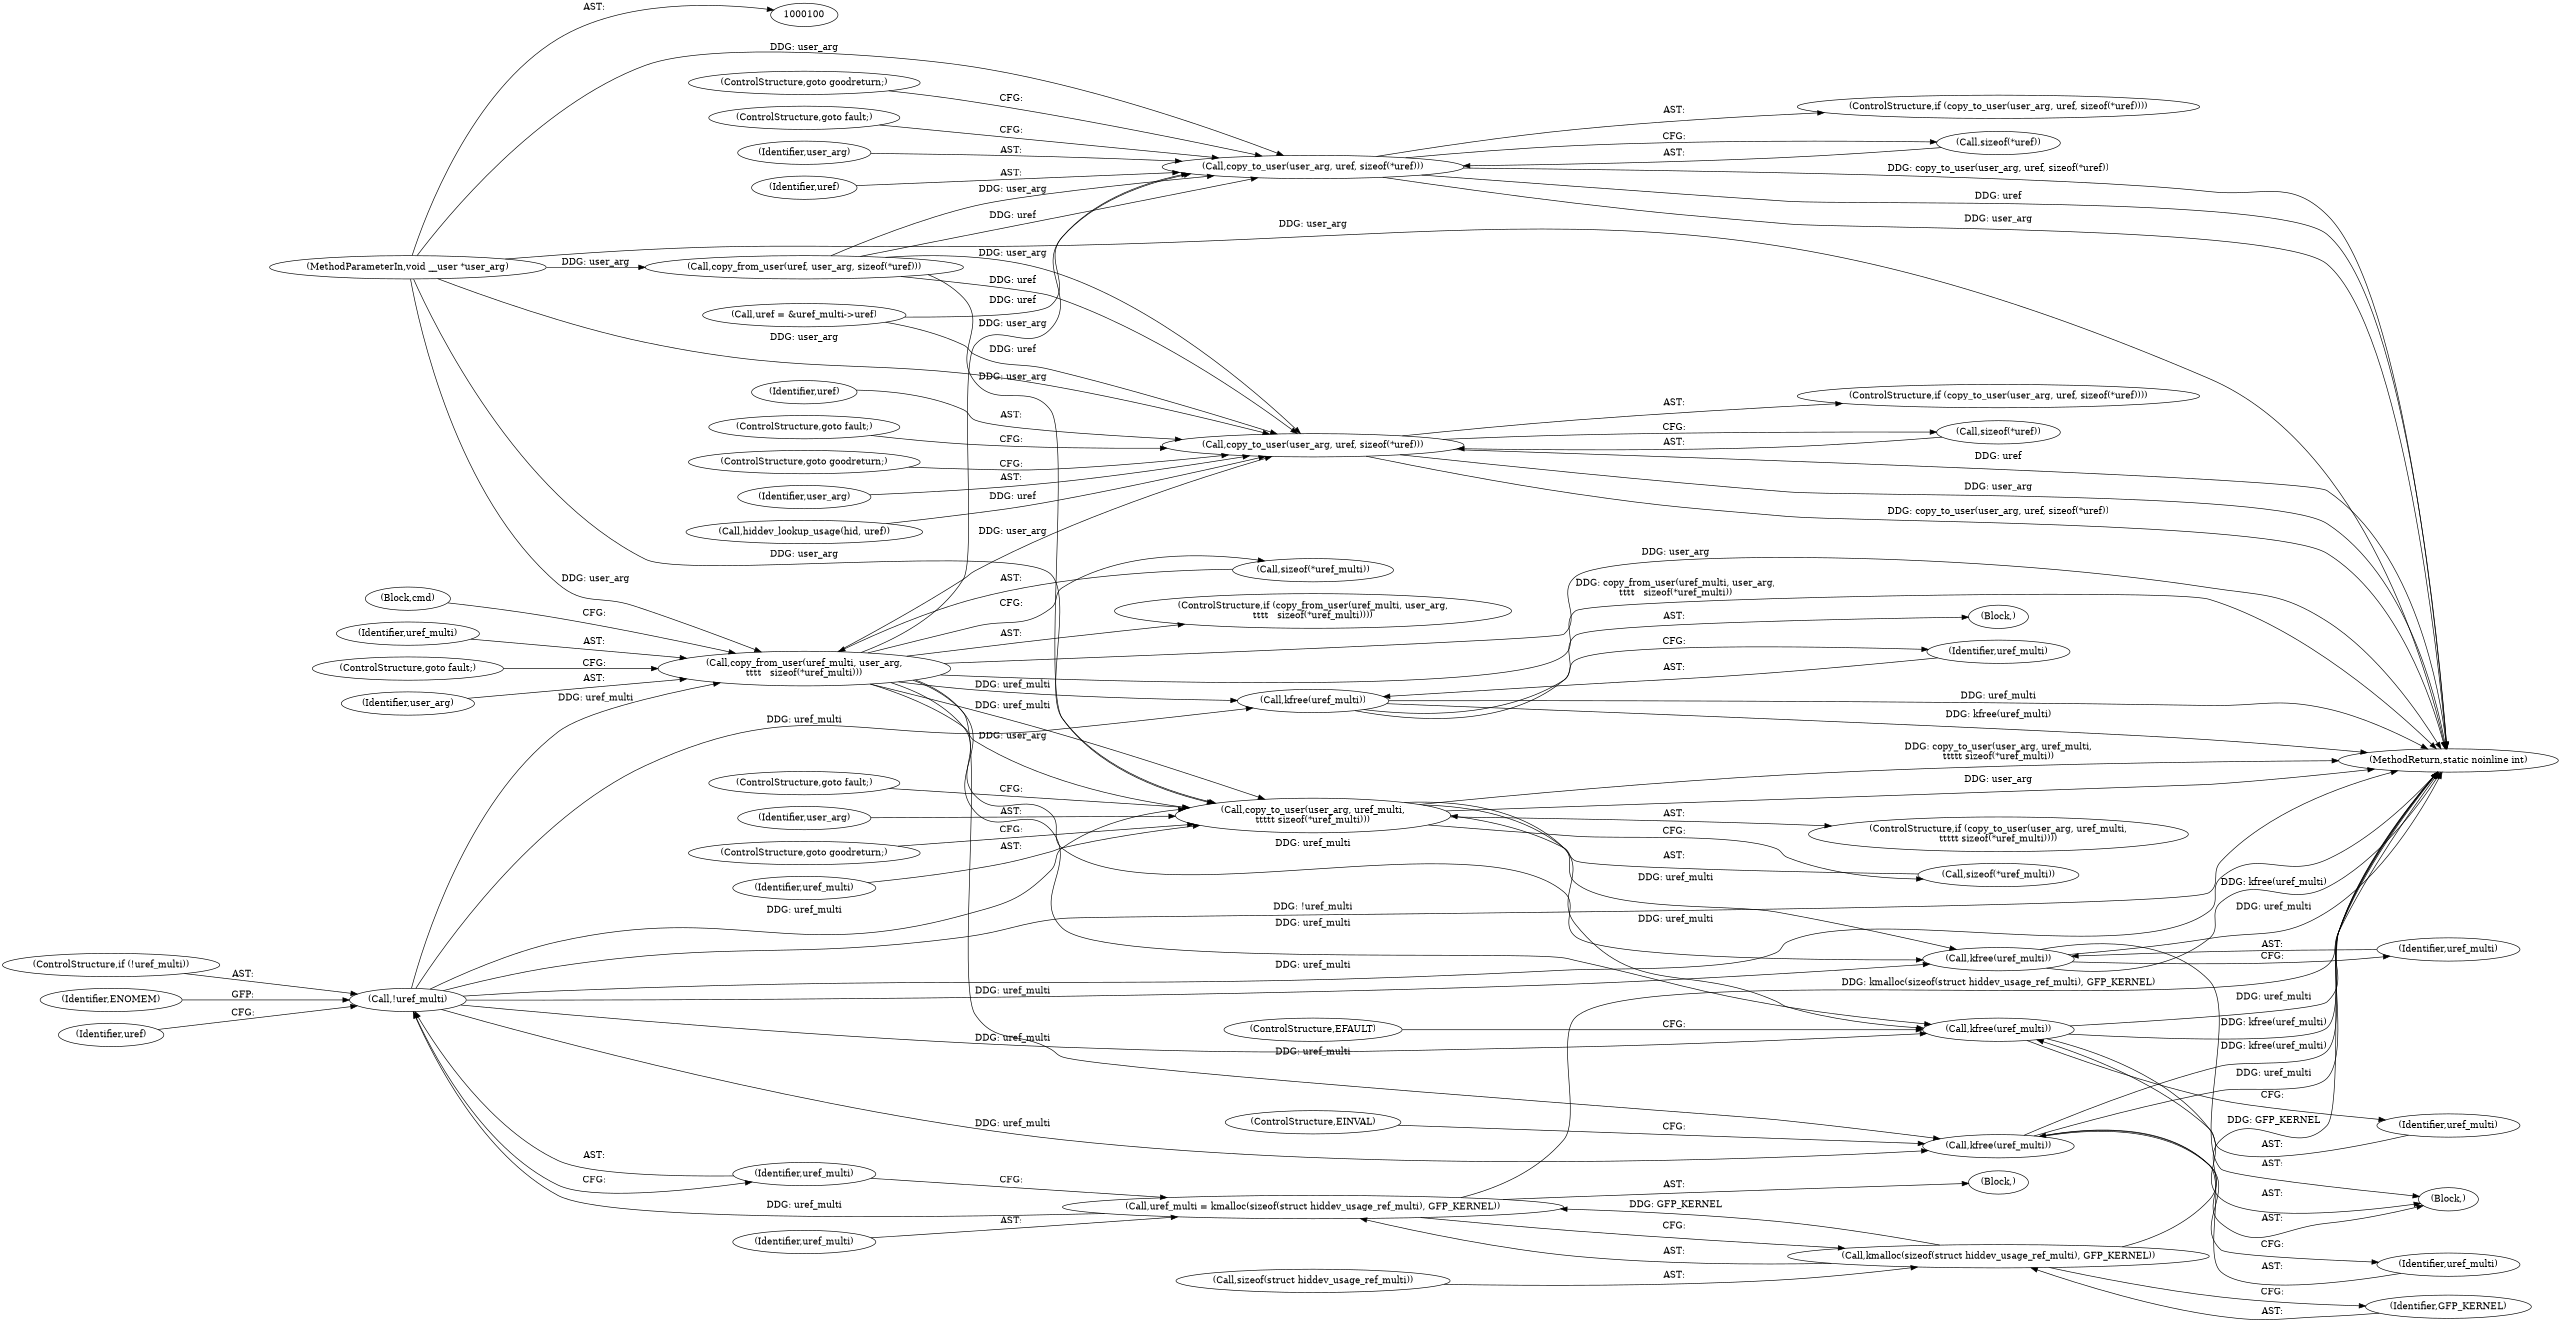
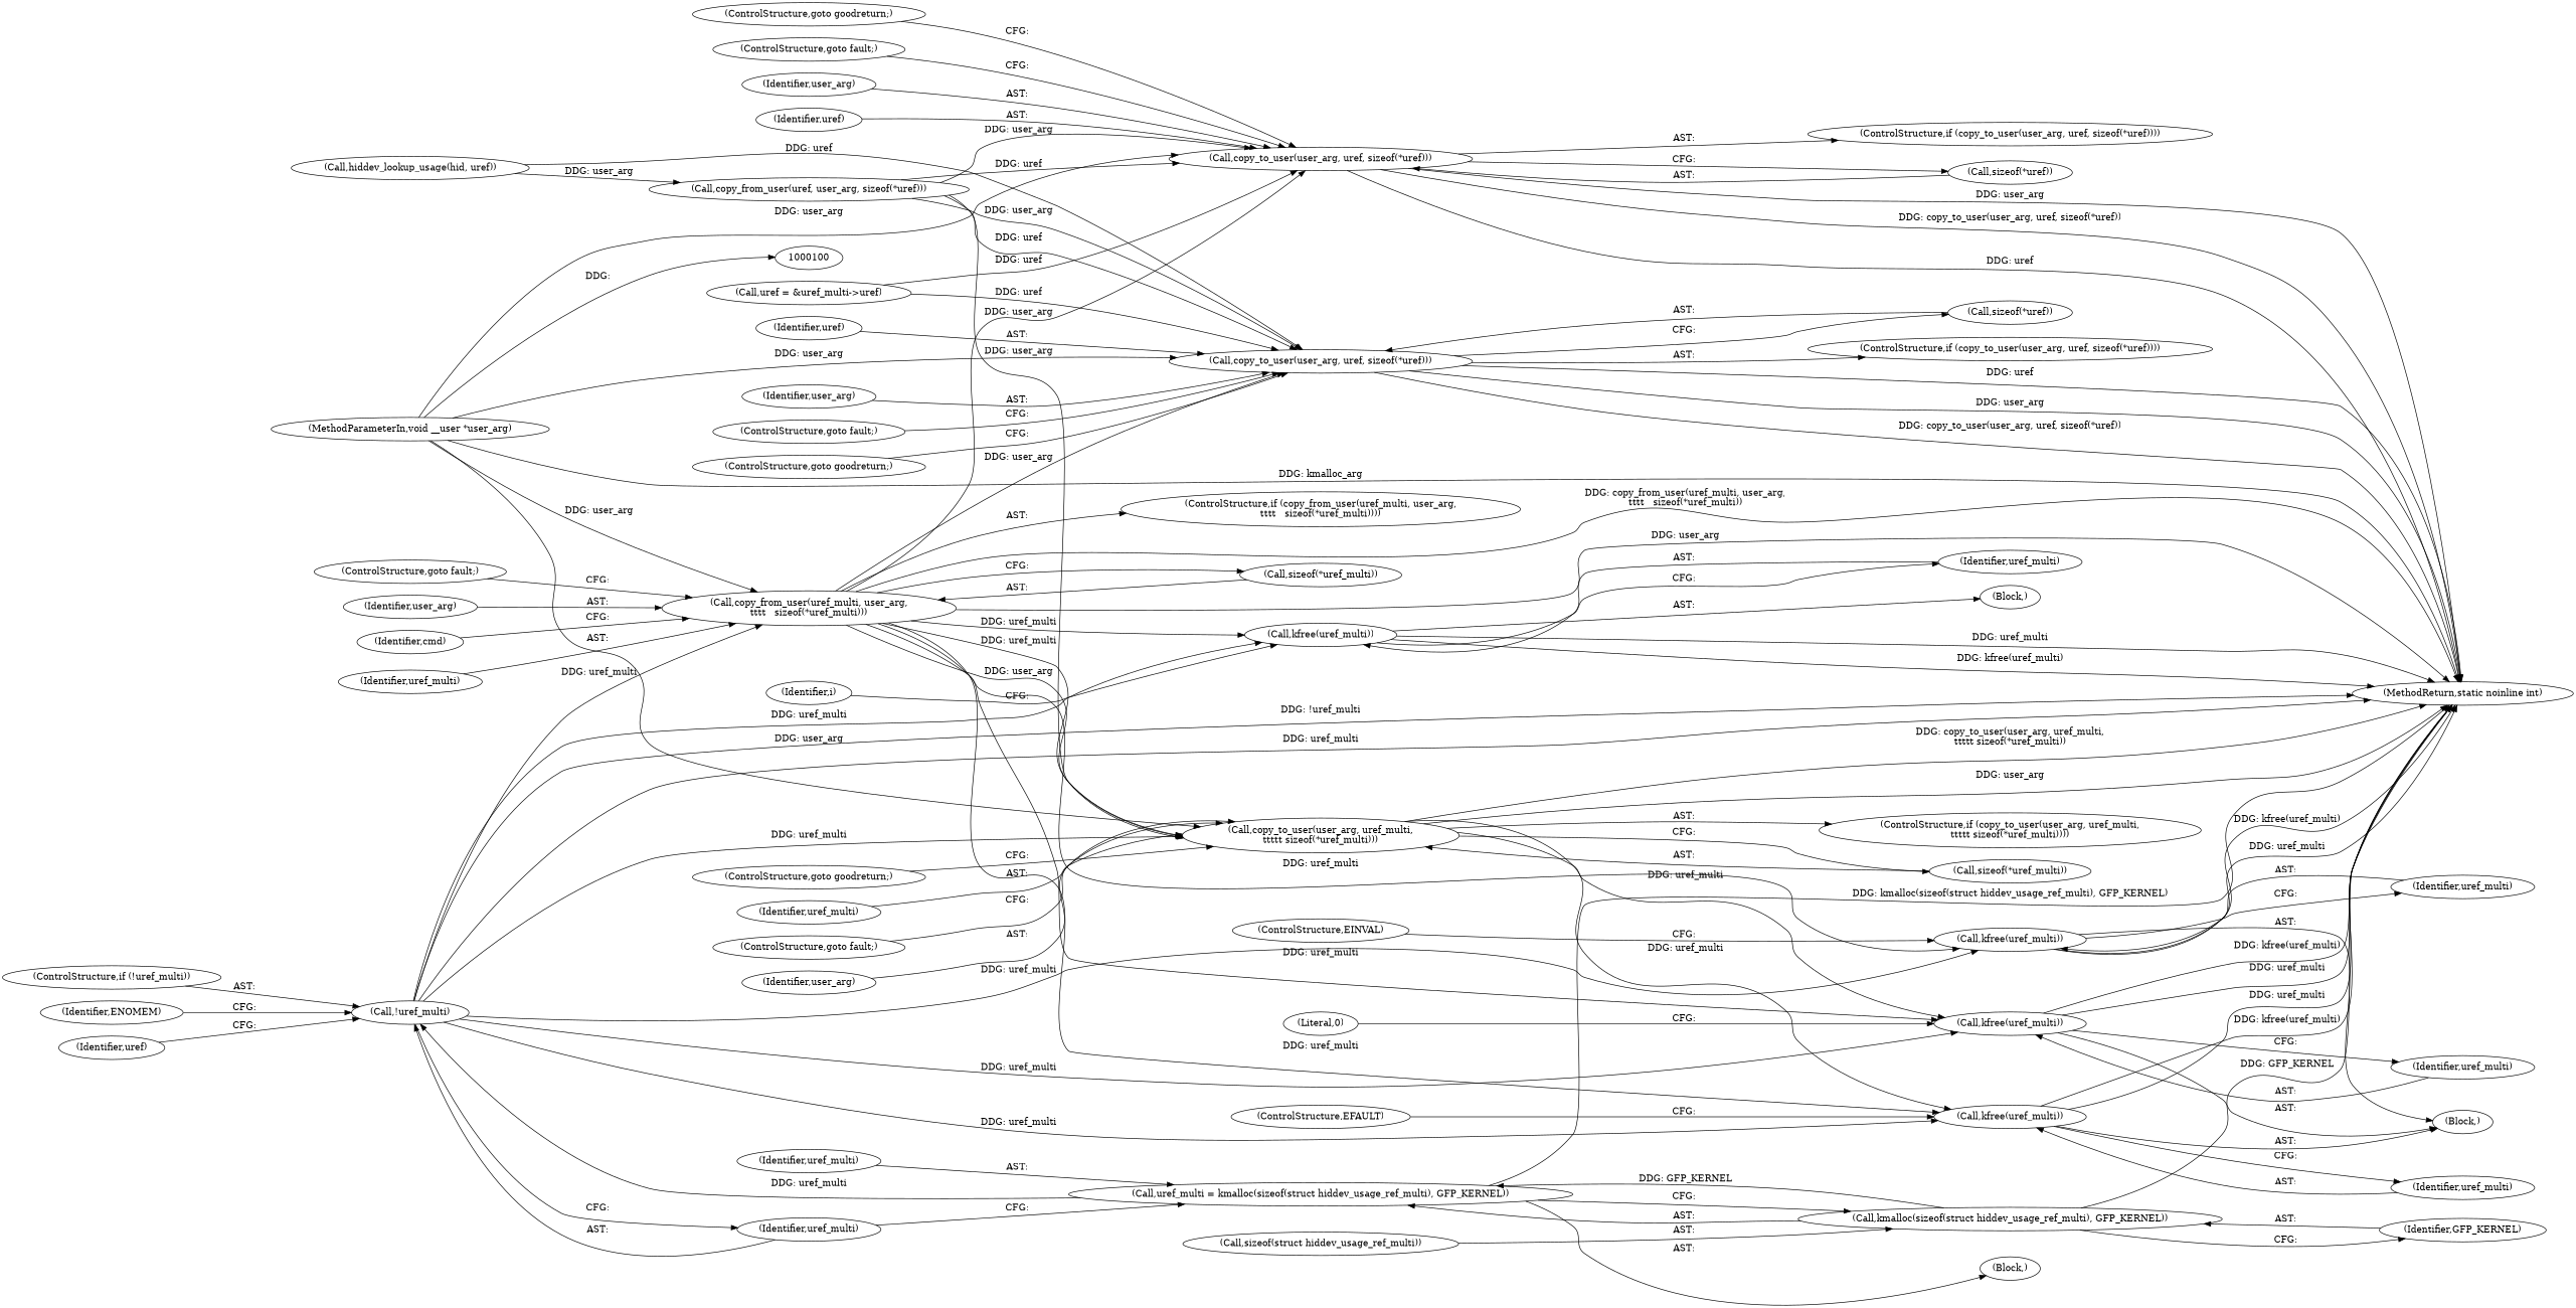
  digraph {
    rankdir=LR
    n1 [label="(Call,copy_from_user(uref_multi, user_arg,\n\t\t\t\t   sizeof(*uref_multi)))"]
    n2 [label="(Call,copy_to_user(user_arg, uref, sizeof(*uref)))"]
    n3 [label="(Call,copy_to_user(user_arg, uref, sizeof(*uref)))"]
    n4 [label="(Call,kfree(uref_multi))"]
    n5 [label="(Call,copy_to_user(user_arg, uref_multi,\n\t\t\t\t\t sizeof(*uref_multi)))"]
    n6 [label="(Call,kfree(uref_multi))"]
    n7 [label="(Call,kfree(uref_multi))"]
    n8 [label="(Call,kfree(uref_multi))"]
    n9 [label="(MethodReturn,static noinline int)"]
    n10 [label="(ControlStructure,if (copy_from_user(uref_multi, user_arg,\n\t\t\t\t   sizeof(*uref_multi))))"]
    n11 [label="(Call,sizeof(*uref_multi))"]
    n12 [label="(ControlStructure,if (copy_to_user(user_arg, uref, sizeof(*uref))))"]
    n13 [label="(Call,sizeof(*uref))"]
    n14 [label="(Call,sizeof(*uref))"]
    n15 [label="(ControlStructure,if (copy_to_user(user_arg, uref, sizeof(*uref))))"]
    n16 [label="(Block,)"]
    n17 [label="(Identifier,uref_multi)"]
    n18 [label="(Call,sizeof(*uref_multi))"]
    n19 [label="(ControlStructure,if (copy_to_user(user_arg, uref_multi,\n\t\t\t\t\t sizeof(*uref_multi))))"]
    n20 [label="(Identifier,uref_multi)"]
    n21 [label="(Block,)"]
    n22 [label="(Identifier,uref_multi)"]
    n23 [label="(Identifier,uref_multi)"]
    n24 [label="(Call,!uref_multi)"]
    n25 [label="(Identifier,uref_multi)"]
    n26 [label="(ControlStructure,if (!uref_multi))"]
    n27 [label="(Call,uref_multi = kmalloc(sizeof(struct hiddev_usage_ref_multi), GFP_KERNEL))"]
    n28 [label="(Call,kmalloc(sizeof(struct hiddev_usage_ref_multi), GFP_KERNEL))"]
    n29 [label="(Block,)"]
    n30 [label="(Identifier,GFP_KERNEL)"]
    n31 [label="(MethodParameterIn,void __user *user_arg)"]
    n32 [label="(Call,copy_from_user(uref, user_arg, sizeof(*uref)))"]
    1000100
    n34 [label="(Call,sizeof(struct hiddev_usage_ref_multi))"]
    n35 [label="(Identifier,ENOMEM)"]
    n36 [label="(ControlStructure,EINVAL)"]
+   n37 [label="(Literal,0)"]
    n38 [label="(ControlStructure,goto goodreturn;)"]
    n39 [label="(ControlStructure,goto fault;)"]
    n40 [label="(Identifier,user_arg)"]
    n41 [label="(ControlStructure,goto goodreturn;)"]
    n42 [label="(Identifier,uref)"]
+   n43 [label="(Identifier,i)"]
    n44 [label="(Identifier,user_arg)"]
-   n45 [label="(Block,cmd)"]
+   n45 [label="(Identifier,cmd)"]
    n46 [label="(Identifier,uref)"]
    n47 [label="(ControlStructure,goto fault;)"]
    n48 [label="(ControlStructure,EFAULT)"]
    n49 [label="(Call,uref = &uref_multi->uref)"]
    n50 [label="(Identifier,user_arg)"]
    n51 [label="(Identifier,user_arg)"]
    n52 [label="(Call,hiddev_lookup_usage(hid, uref))"]
    n53 [label="(ControlStructure,goto goodreturn;)"]
    n54 [label="(Identifier,uref_multi)"]
    n55 [label="(Identifier,uref_multi)"]
    n56 [label="(ControlStructure,goto fault;)"]
    n57 [label="(Identifier,uref)"]
    n58 [label="(Identifier,uref_multi)"]
    n59 [label="(ControlStructure,goto fault;)"]
    n1 -> n2 [label="DDG: user_arg"]
    n1 -> n3 [label="DDG: user_arg"]
    n1 -> n4 [label="DDG: uref_multi"]
    n1 -> n5 [label="DDG: user_arg"]
    n1 -> n5 [label="DDG: uref_multi"]
    n1 -> n6 [label="DDG: uref_multi"]
    n1 -> n7 [label="DDG: uref_multi"]
    n1 -> n8 [label="DDG: uref_multi"]
    n1 -> n9 [label="DDG: copy_from_user(uref_multi, user_arg,\n\t\t\t\t   sizeof(*uref_multi))"]
    n1 -> n9 [label="DDG: user_arg"]
    n1 -> n10 [label="AST: "]
    n1 -> n11 [label="CFG: "]
    n2 -> n9 [label="DDG: uref"]
    n2 -> n9 [label="DDG: user_arg"]
    n2 -> n9 [label="DDG: copy_to_user(user_arg, uref, sizeof(*uref))"]
    n2 -> n12 [label="AST: "]
    n2 -> n13 [label="CFG: "]
    n3 -> n9 [label="DDG: uref"]
    n3 -> n9 [label="DDG: user_arg"]
    n3 -> n9 [label="DDG: copy_to_user(user_arg, uref, sizeof(*uref))"]
    n3 -> n14 [label="CFG: "]
    n3 -> n15 [label="AST: "]
    n4 -> n9 [label="DDG: uref_multi"]
    n4 -> n9 [label="DDG: kfree(uref_multi)"]
    n4 -> n16 [label="AST: "]
    n4 -> n17 [label="CFG: "]
    n5 -> n6 [label="DDG: uref_multi"]
    n5 -> n7 [label="DDG: uref_multi"]
    n5 -> n9 [label="DDG: user_arg"]
    n5 -> n9 [label="DDG: copy_to_user(user_arg, uref_multi,\n\t\t\t\t\t sizeof(*uref_multi))"]
    n5 -> n18 [label="CFG: "]
    n5 -> n19 [label="AST: "]
    n6 -> n9 [label="DDG: uref_multi"]
    n6 -> n9 [label="DDG: kfree(uref_multi)"]
    n6 -> n20 [label="CFG: "]
    n6 -> n21 [label="AST: "]
    n7 -> n9 [label="DDG: uref_multi"]
    n7 -> n9 [label="DDG: kfree(uref_multi)"]
    n7 -> n21 [label="AST: "]
    n7 -> n22 [label="CFG: "]
    n8 -> n9 [label="DDG: kfree(uref_multi)"]
    n8 -> n9 [label="DDG: uref_multi"]
    n8 -> n21 [label="AST: "]
    n8 -> n23 [label="CFG: "]
    n11 -> n1 [label="AST: "]
    n13 -> n2 [label="AST: "]
    n14 -> n3 [label="AST: "]
    n17 -> n4 [label="AST: "]
    n18 -> n5 [label="AST: "]
    n20 -> n6 [label="AST: "]
    n22 -> n7 [label="AST: "]
    n23 -> n8 [label="AST: "]
    n24 -> n1 [label="DDG: uref_multi"]
    n24 -> n4 [label="DDG: uref_multi"]
    n24 -> n5 [label="DDG: uref_multi"]
    n24 -> n6 [label="DDG: uref_multi"]
    n24 -> n7 [label="DDG: uref_multi"]
    n24 -> n8 [label="DDG: uref_multi"]
    n24 -> n9 [label="DDG: !uref_multi"]
    n24 -> n9 [label="DDG: uref_multi"]
    n24 -> n25 [label="CFG: "]
    n25 -> n24 [label="AST: "]
    n25 -> n27 [label="CFG: "]
    n26 -> n24 [label="AST: "]
    n27 -> n9 [label="DDG: kmalloc(sizeof(struct hiddev_usage_ref_multi), GFP_KERNEL)"]
    n27 -> n24 [label="DDG: uref_multi"]
    n27 -> n28 [label="CFG: "]
    n27 -> n29 [label="AST: "]
    n28 -> n9 [label="DDG: GFP_KERNEL"]
    n28 -> n27 [label="AST: "]
    n28 -> n27 [label="DDG: GFP_KERNEL"]
    n28 -> n30 [label="CFG: "]
    n30 -> n28 [label="AST: "]
    n31 -> n1 [label="DDG: user_arg"]
    n31 -> n2 [label="DDG: user_arg"]
    n31 -> n3 [label="DDG: user_arg"]
    n31 -> n5 [label="DDG: user_arg"]
-   n31 -> n9 [label="DDG: user_arg"]
-   n31 -> n32 [label="DDG: user_arg"]
-   n31 -> 1000100 [label="AST: "]
+   n31 -> n9 [label="DDG: kmalloc_arg"]
+   n52 -> n32 [label="DDG: user_arg"]
+   n31 -> 1000100 [label="DDG: "]
    n32 -> n2 [label="DDG: user_arg"]
    n32 -> n2 [label="DDG: uref"]
    n32 -> n3 [label="DDG: user_arg"]
    n32 -> n3 [label="DDG: uref"]
    n32 -> n5 [label="DDG: user_arg"]
    n34 -> n28 [label="AST: "]
-   n35 -> n24 [label="GFP: "]
+   n35 -> n24 [label="CFG: "]
    n36 -> n8 [label="CFG: "]
+   n37 -> n6 [label="CFG: "]
    n38 -> n2 [label="CFG: "]
    n39 -> n2 [label="CFG: "]
    n40 -> n2 [label="AST: "]
    n41 -> n3 [label="CFG: "]
    n42 -> n2 [label="AST: "]
+   n43 -> n4 [label="CFG: "]
    n44 -> n1 [label="AST: "]
    n45 -> n1 [label="CFG: "]
    n46 -> n3 [label="AST: "]
    n47 -> n5 [label="CFG: "]
    n48 -> n7 [label="CFG: "]
    n49 -> n2 [label="DDG: uref"]
    n49 -> n3 [label="DDG: uref"]
    n50 -> n3 [label="AST: "]
    n51 -> n5 [label="AST: "]
    n52 -> n3 [label="DDG: uref"]
    n53 -> n5 [label="CFG: "]
    n54 -> n5 [label="AST: "]
    n55 -> n1 [label="AST: "]
    n56 -> n1 [label="CFG: "]
    n57 -> n24 [label="CFG: "]
    n58 -> n27 [label="AST: "]
    n59 -> n3 [label="CFG: "]
  }
